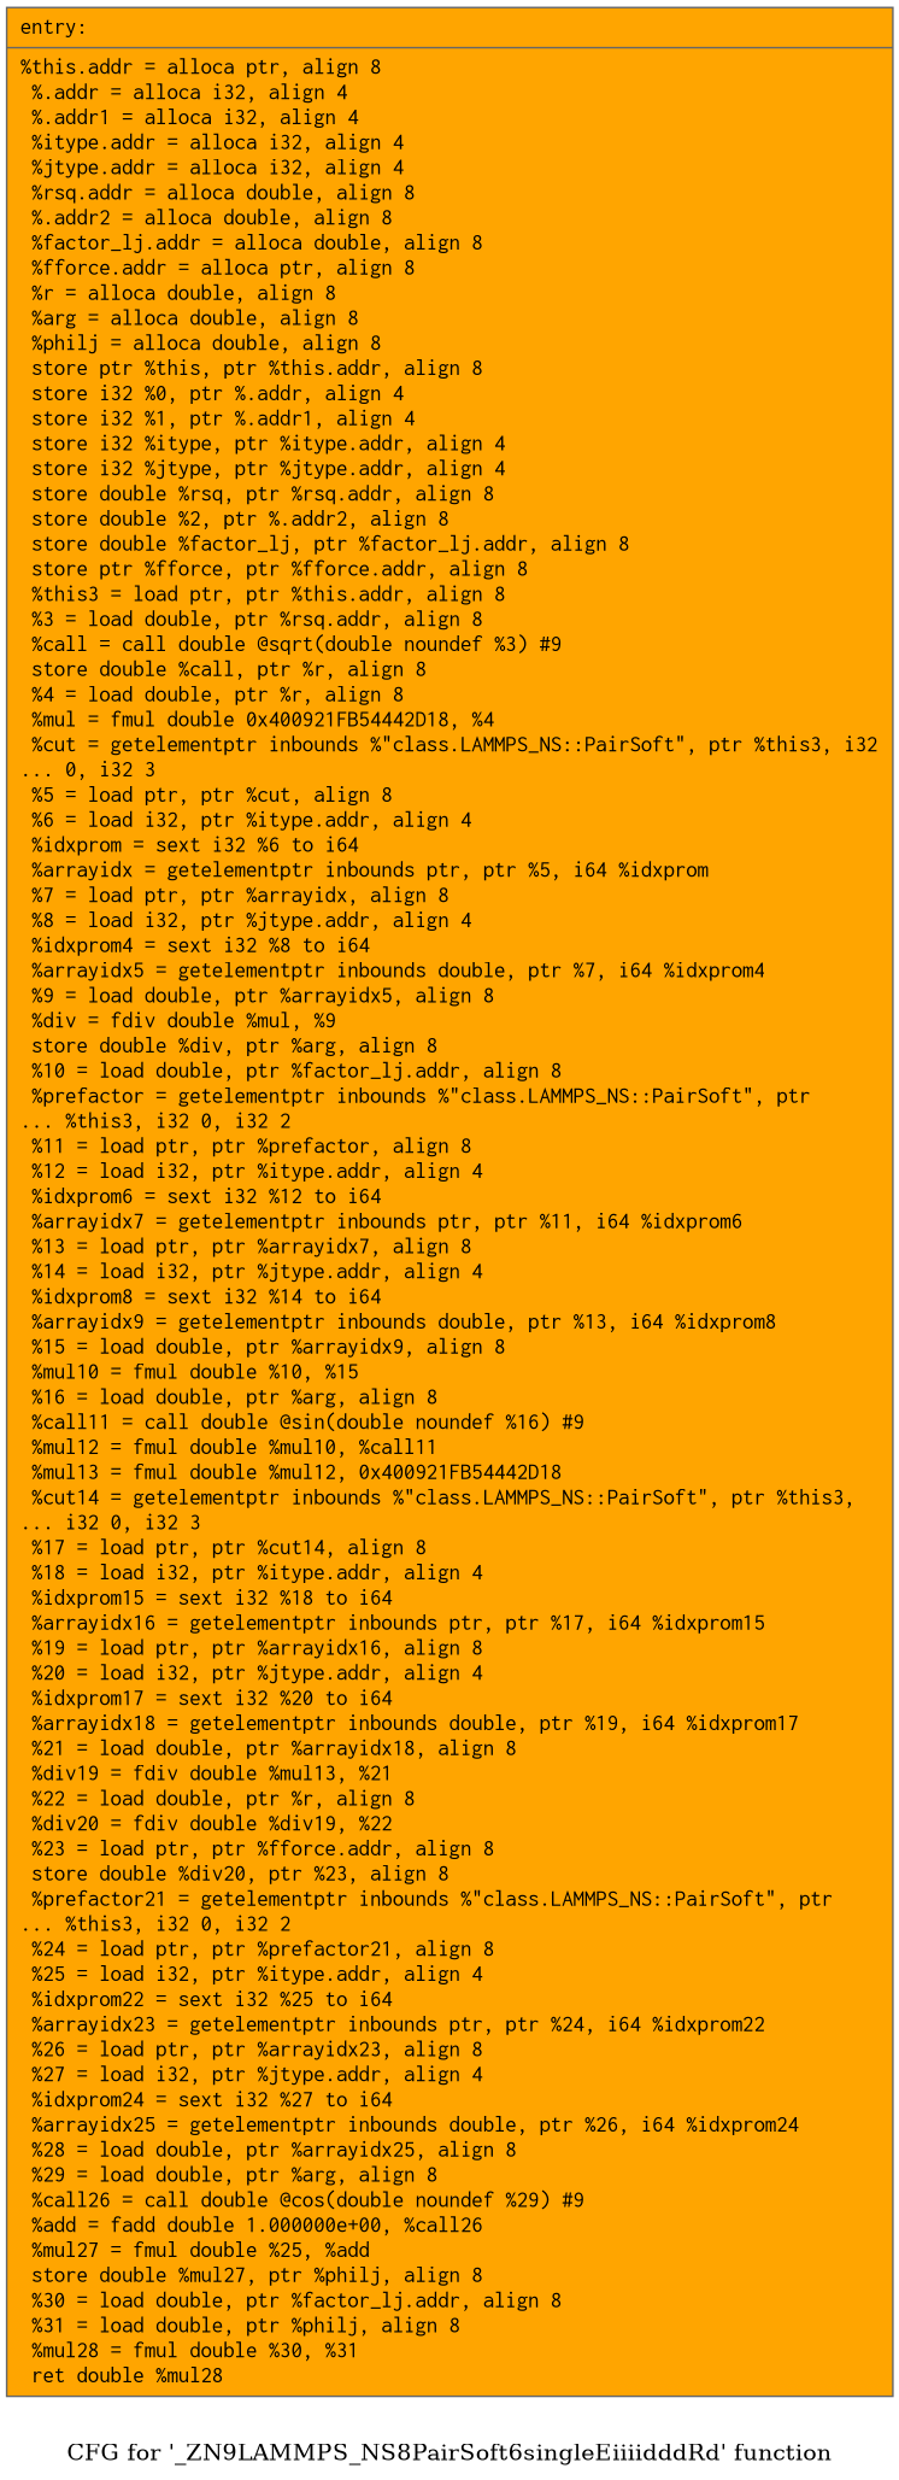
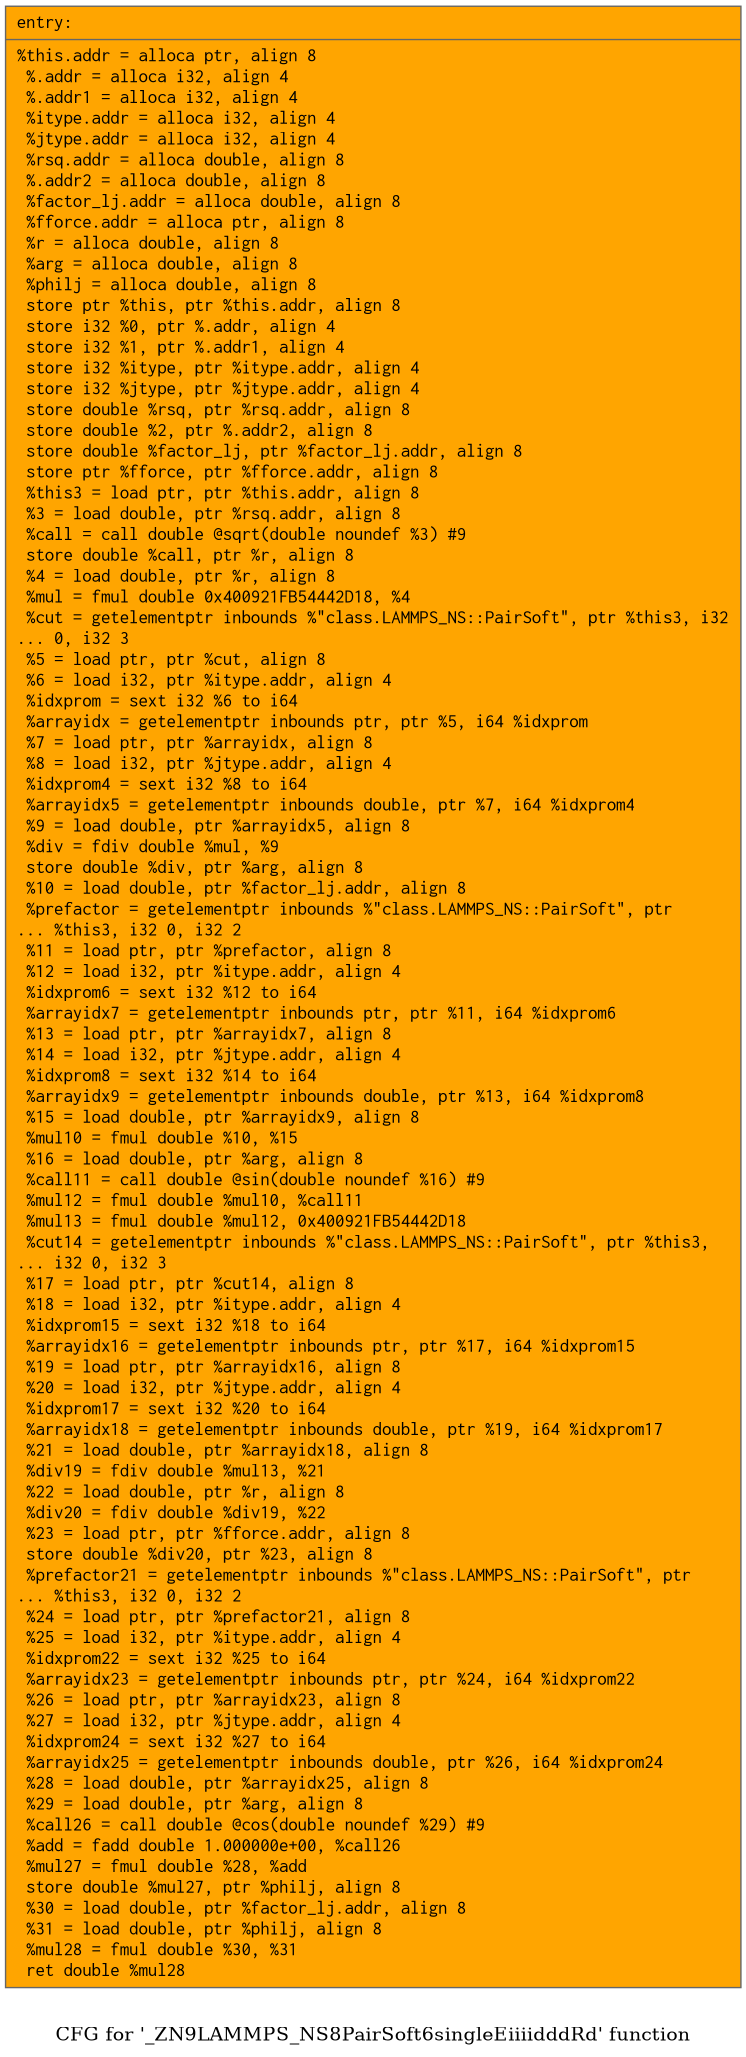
  digraph {
    label="CFG for '_ZN9LAMMPS_NS8PairSoft6singleEiiiidddRd' function"
-   n1 [color=gray40 fillcolor=orange fontname=Courier label="{entry:\l|  %this.addr = alloca ptr, align 8\l  %.addr = alloca i32, align 4\l  %.addr1 = alloca i32, align 4\l  %itype.addr = alloca i32, align 4\l  %jtype.addr = alloca i32, align 4\l  %rsq.addr = alloca double, align 8\l  %.addr2 = alloca double, align 8\l  %factor_lj.addr = alloca double, align 8\l  %fforce.addr = alloca ptr, align 8\l  %r = alloca double, align 8\l  %arg = alloca double, align 8\l  %philj = alloca double, align 8\l  store ptr %this, ptr %this.addr, align 8\l  store i32 %0, ptr %.addr, align 4\l  store i32 %1, ptr %.addr1, align 4\l  store i32 %itype, ptr %itype.addr, align 4\l  store i32 %jtype, ptr %jtype.addr, align 4\l  store double %rsq, ptr %rsq.addr, align 8\l  store double %2, ptr %.addr2, align 8\l  store double %factor_lj, ptr %factor_lj.addr, align 8\l  store ptr %fforce, ptr %fforce.addr, align 8\l  %this3 = load ptr, ptr %this.addr, align 8\l  %3 = load double, ptr %rsq.addr, align 8\l  %call = call double @sqrt(double noundef %3) #9\l  store double %call, ptr %r, align 8\l  %4 = load double, ptr %r, align 8\l  %mul = fmul double 0x400921FB54442D18, %4\l  %cut = getelementptr inbounds %\"class.LAMMPS_NS::PairSoft\", ptr %this3, i32\l... 0, i32 3\l  %5 = load ptr, ptr %cut, align 8\l  %6 = load i32, ptr %itype.addr, align 4\l  %idxprom = sext i32 %6 to i64\l  %arrayidx = getelementptr inbounds ptr, ptr %5, i64 %idxprom\l  %7 = load ptr, ptr %arrayidx, align 8\l  %8 = load i32, ptr %jtype.addr, align 4\l  %idxprom4 = sext i32 %8 to i64\l  %arrayidx5 = getelementptr inbounds double, ptr %7, i64 %idxprom4\l  %9 = load double, ptr %arrayidx5, align 8\l  %div = fdiv double %mul, %9\l  store double %div, ptr %arg, align 8\l  %10 = load double, ptr %factor_lj.addr, align 8\l  %prefactor = getelementptr inbounds %\"class.LAMMPS_NS::PairSoft\", ptr\l... %this3, i32 0, i32 2\l  %11 = load ptr, ptr %prefactor, align 8\l  %12 = load i32, ptr %itype.addr, align 4\l  %idxprom6 = sext i32 %12 to i64\l  %arrayidx7 = getelementptr inbounds ptr, ptr %11, i64 %idxprom6\l  %13 = load ptr, ptr %arrayidx7, align 8\l  %14 = load i32, ptr %jtype.addr, align 4\l  %idxprom8 = sext i32 %14 to i64\l  %arrayidx9 = getelementptr inbounds double, ptr %13, i64 %idxprom8\l  %15 = load double, ptr %arrayidx9, align 8\l  %mul10 = fmul double %10, %15\l  %16 = load double, ptr %arg, align 8\l  %call11 = call double @sin(double noundef %16) #9\l  %mul12 = fmul double %mul10, %call11\l  %mul13 = fmul double %mul12, 0x400921FB54442D18\l  %cut14 = getelementptr inbounds %\"class.LAMMPS_NS::PairSoft\", ptr %this3,\l... i32 0, i32 3\l  %17 = load ptr, ptr %cut14, align 8\l  %18 = load i32, ptr %itype.addr, align 4\l  %idxprom15 = sext i32 %18 to i64\l  %arrayidx16 = getelementptr inbounds ptr, ptr %17, i64 %idxprom15\l  %19 = load ptr, ptr %arrayidx16, align 8\l  %20 = load i32, ptr %jtype.addr, align 4\l  %idxprom17 = sext i32 %20 to i64\l  %arrayidx18 = getelementptr inbounds double, ptr %19, i64 %idxprom17\l  %21 = load double, ptr %arrayidx18, align 8\l  %div19 = fdiv double %mul13, %21\l  %22 = load double, ptr %r, align 8\l  %div20 = fdiv double %div19, %22\l  %23 = load ptr, ptr %fforce.addr, align 8\l  store double %div20, ptr %23, align 8\l  %prefactor21 = getelementptr inbounds %\"class.LAMMPS_NS::PairSoft\", ptr\l... %this3, i32 0, i32 2\l  %24 = load ptr, ptr %prefactor21, align 8\l  %25 = load i32, ptr %itype.addr, align 4\l  %idxprom22 = sext i32 %25 to i64\l  %arrayidx23 = getelementptr inbounds ptr, ptr %24, i64 %idxprom22\l  %26 = load ptr, ptr %arrayidx23, align 8\l  %27 = load i32, ptr %jtype.addr, align 4\l  %idxprom24 = sext i32 %27 to i64\l  %arrayidx25 = getelementptr inbounds double, ptr %26, i64 %idxprom24\l  %28 = load double, ptr %arrayidx25, align 8\l  %29 = load double, ptr %arg, align 8\l  %call26 = call double @cos(double noundef %29) #9\l  %add = fadd double 1.000000e+00, %call26\l  %mul27 = fmul double %25, %add\l  store double %mul27, ptr %philj, align 8\l  %30 = load double, ptr %factor_lj.addr, align 8\l  %31 = load double, ptr %philj, align 8\l  %mul28 = fmul double %30, %31\l  ret double %mul28\l}" shape=record style=filled]
+   n1 [color=gray40 fillcolor=orange fontname=Courier label="{entry:\l|  %this.addr = alloca ptr, align 8\l  %.addr = alloca i32, align 4\l  %.addr1 = alloca i32, align 4\l  %itype.addr = alloca i32, align 4\l  %jtype.addr = alloca i32, align 4\l  %rsq.addr = alloca double, align 8\l  %.addr2 = alloca double, align 8\l  %factor_lj.addr = alloca double, align 8\l  %fforce.addr = alloca ptr, align 8\l  %r = alloca double, align 8\l  %arg = alloca double, align 8\l  %philj = alloca double, align 8\l  store ptr %this, ptr %this.addr, align 8\l  store i32 %0, ptr %.addr, align 4\l  store i32 %1, ptr %.addr1, align 4\l  store i32 %itype, ptr %itype.addr, align 4\l  store i32 %jtype, ptr %jtype.addr, align 4\l  store double %rsq, ptr %rsq.addr, align 8\l  store double %2, ptr %.addr2, align 8\l  store double %factor_lj, ptr %factor_lj.addr, align 8\l  store ptr %fforce, ptr %fforce.addr, align 8\l  %this3 = load ptr, ptr %this.addr, align 8\l  %3 = load double, ptr %rsq.addr, align 8\l  %call = call double @sqrt(double noundef %3) #9\l  store double %call, ptr %r, align 8\l  %4 = load double, ptr %r, align 8\l  %mul = fmul double 0x400921FB54442D18, %4\l  %cut = getelementptr inbounds %\"class.LAMMPS_NS::PairSoft\", ptr %this3, i32\l... 0, i32 3\l  %5 = load ptr, ptr %cut, align 8\l  %6 = load i32, ptr %itype.addr, align 4\l  %idxprom = sext i32 %6 to i64\l  %arrayidx = getelementptr inbounds ptr, ptr %5, i64 %idxprom\l  %7 = load ptr, ptr %arrayidx, align 8\l  %8 = load i32, ptr %jtype.addr, align 4\l  %idxprom4 = sext i32 %8 to i64\l  %arrayidx5 = getelementptr inbounds double, ptr %7, i64 %idxprom4\l  %9 = load double, ptr %arrayidx5, align 8\l  %div = fdiv double %mul, %9\l  store double %div, ptr %arg, align 8\l  %10 = load double, ptr %factor_lj.addr, align 8\l  %prefactor = getelementptr inbounds %\"class.LAMMPS_NS::PairSoft\", ptr\l... %this3, i32 0, i32 2\l  %11 = load ptr, ptr %prefactor, align 8\l  %12 = load i32, ptr %itype.addr, align 4\l  %idxprom6 = sext i32 %12 to i64\l  %arrayidx7 = getelementptr inbounds ptr, ptr %11, i64 %idxprom6\l  %13 = load ptr, ptr %arrayidx7, align 8\l  %14 = load i32, ptr %jtype.addr, align 4\l  %idxprom8 = sext i32 %14 to i64\l  %arrayidx9 = getelementptr inbounds double, ptr %13, i64 %idxprom8\l  %15 = load double, ptr %arrayidx9, align 8\l  %mul10 = fmul double %10, %15\l  %16 = load double, ptr %arg, align 8\l  %call11 = call double @sin(double noundef %16) #9\l  %mul12 = fmul double %mul10, %call11\l  %mul13 = fmul double %mul12, 0x400921FB54442D18\l  %cut14 = getelementptr inbounds %\"class.LAMMPS_NS::PairSoft\", ptr %this3,\l... i32 0, i32 3\l  %17 = load ptr, ptr %cut14, align 8\l  %18 = load i32, ptr %itype.addr, align 4\l  %idxprom15 = sext i32 %18 to i64\l  %arrayidx16 = getelementptr inbounds ptr, ptr %17, i64 %idxprom15\l  %19 = load ptr, ptr %arrayidx16, align 8\l  %20 = load i32, ptr %jtype.addr, align 4\l  %idxprom17 = sext i32 %20 to i64\l  %arrayidx18 = getelementptr inbounds double, ptr %19, i64 %idxprom17\l  %21 = load double, ptr %arrayidx18, align 8\l  %div19 = fdiv double %mul13, %21\l  %22 = load double, ptr %r, align 8\l  %div20 = fdiv double %div19, %22\l  %23 = load ptr, ptr %fforce.addr, align 8\l  store double %div20, ptr %23, align 8\l  %prefactor21 = getelementptr inbounds %\"class.LAMMPS_NS::PairSoft\", ptr\l... %this3, i32 0, i32 2\l  %24 = load ptr, ptr %prefactor21, align 8\l  %25 = load i32, ptr %itype.addr, align 4\l  %idxprom22 = sext i32 %25 to i64\l  %arrayidx23 = getelementptr inbounds ptr, ptr %24, i64 %idxprom22\l  %26 = load ptr, ptr %arrayidx23, align 8\l  %27 = load i32, ptr %jtype.addr, align 4\l  %idxprom24 = sext i32 %27 to i64\l  %arrayidx25 = getelementptr inbounds double, ptr %26, i64 %idxprom24\l  %28 = load double, ptr %arrayidx25, align 8\l  %29 = load double, ptr %arg, align 8\l  %call26 = call double @cos(double noundef %29) #9\l  %add = fadd double 1.000000e+00, %call26\l  %mul27 = fmul double %28, %add\l  store double %mul27, ptr %philj, align 8\l  %30 = load double, ptr %factor_lj.addr, align 8\l  %31 = load double, ptr %philj, align 8\l  %mul28 = fmul double %30, %31\l  ret double %mul28\l}" shape=record style=filled]
  }
